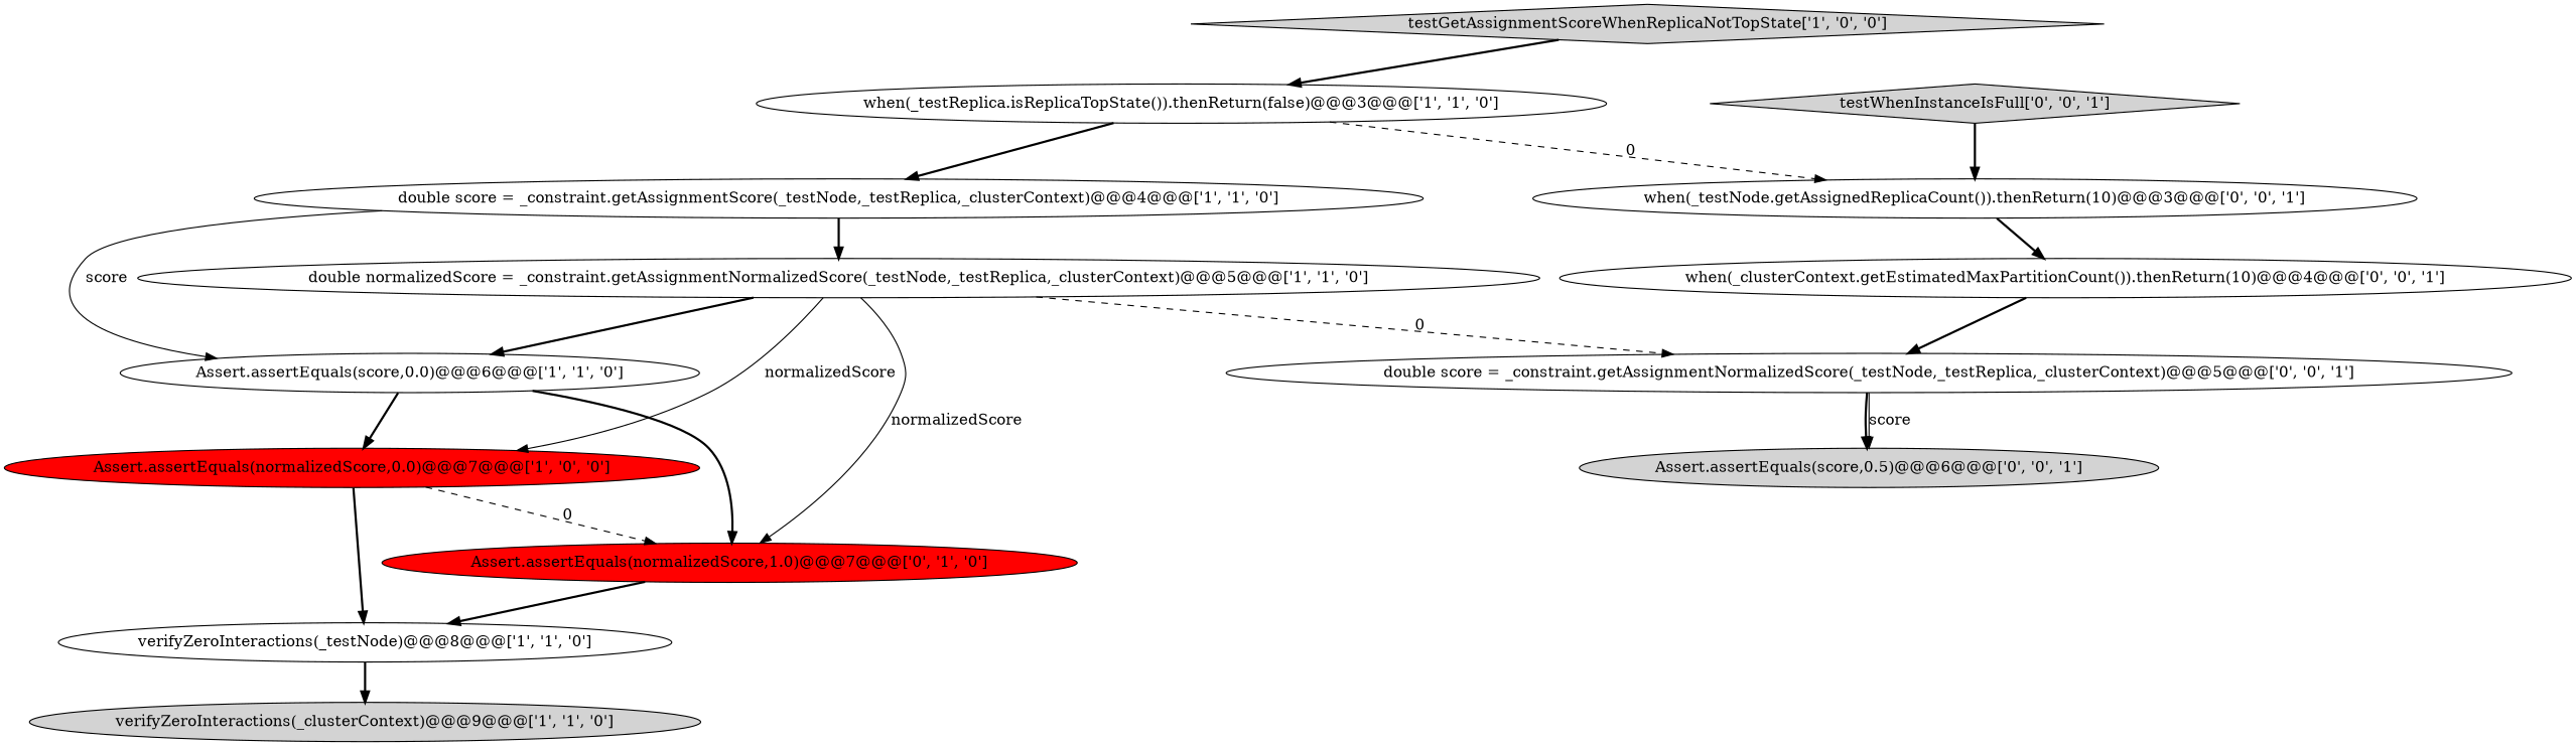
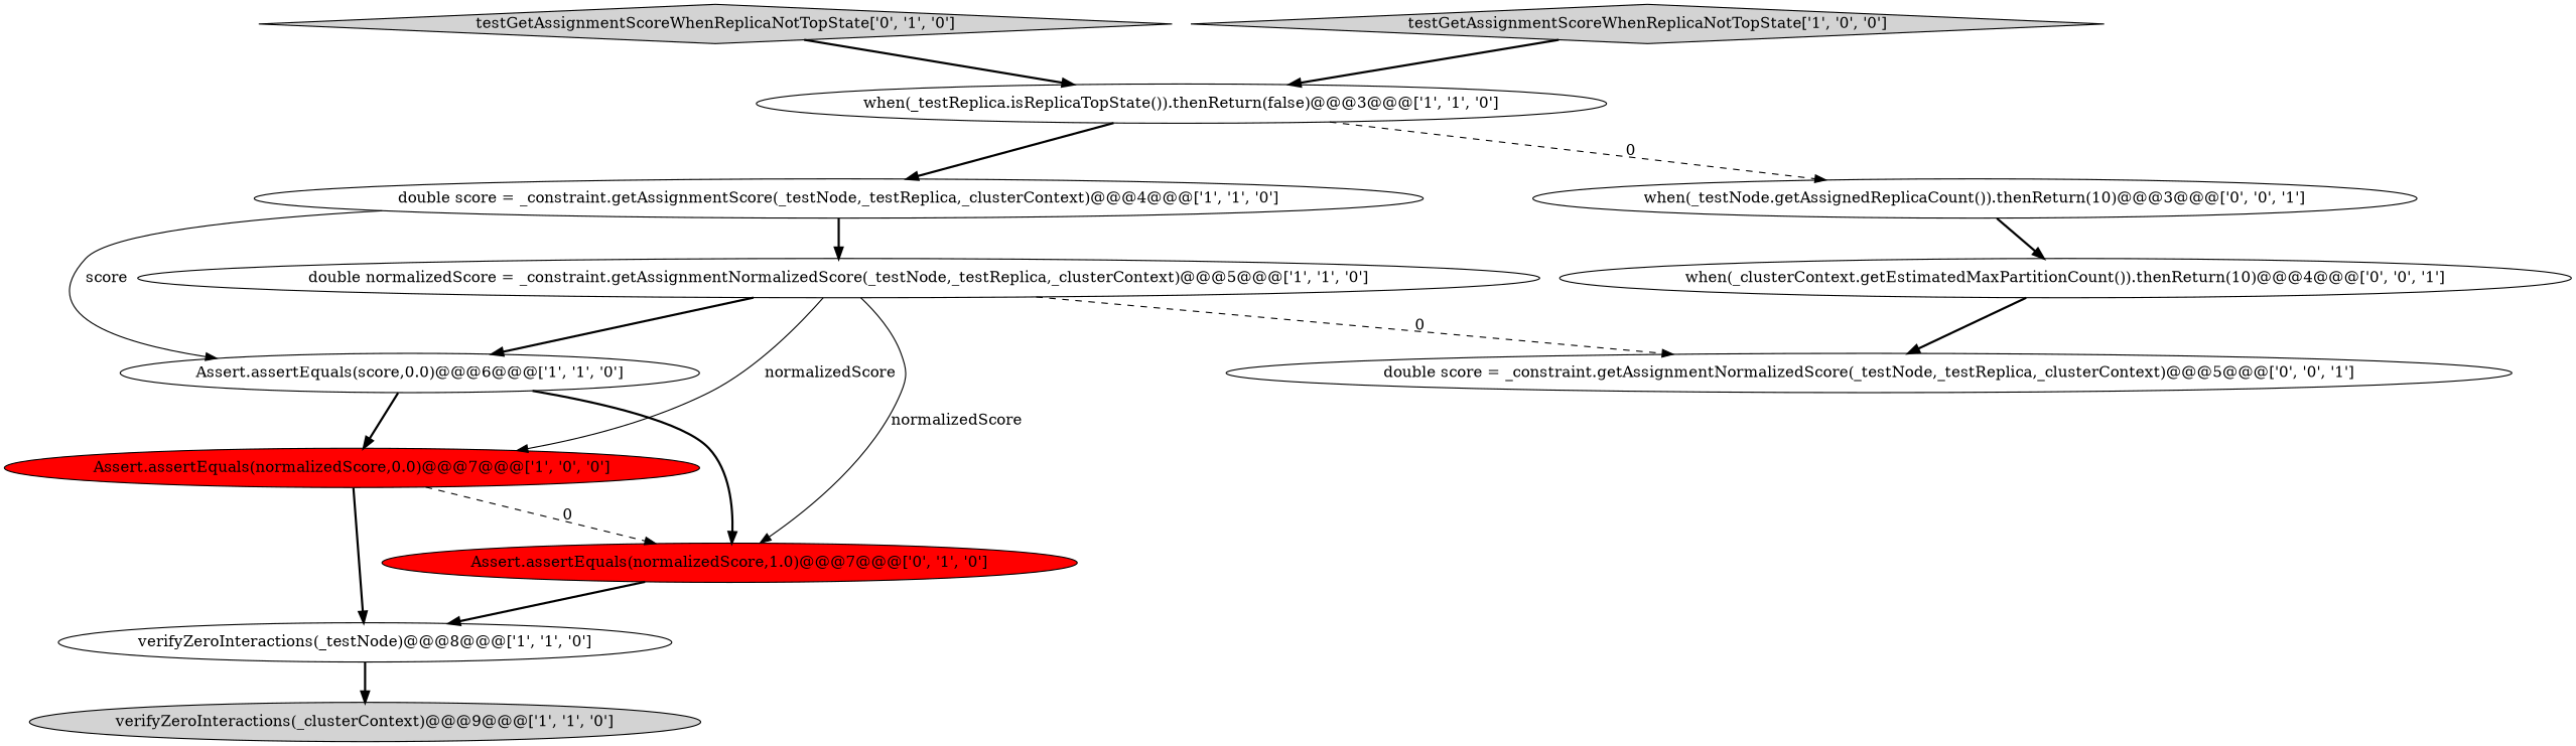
  digraph {
    node [fillcolor=white shape=ellipse style=filled]
    edge [style=bold]
    n1 [fillcolor=red label="Assert.assertEquals(normalizedScore,0.0)@@@7@@@['1', '0', '0']"]
    n2 [label="verifyZeroInteractions(_testNode)@@@8@@@['1', '1', '0']"]
    n3 [fillcolor=red label="Assert.assertEquals(normalizedScore,1.0)@@@7@@@['0', '1', '0']"]
    n4 [fillcolor=lightgray label="verifyZeroInteractions(_clusterContext)@@@9@@@['1', '1', '0']"]
    n5 [label="when(_clusterContext.getEstimatedMaxPartitionCount()).thenReturn(10)@@@4@@@['0', '0', '1']"]
    n6 [label="double score = _constraint.getAssignmentNormalizedScore(_testNode,_testReplica,_clusterContext)@@@5@@@['0', '0', '1']"]
-   n7 [fillcolor=lightgray label="Assert.assertEquals(score,0.5)@@@6@@@['0', '0', '1']"]
-   n8 [fillcolor=lightgray label="testWhenInstanceIsFull['0', '0', '1']" shape=diamond]
    n9 [label="when(_testNode.getAssignedReplicaCount()).thenReturn(10)@@@3@@@['0', '0', '1']"]
    n10 [label="Assert.assertEquals(score,0.0)@@@6@@@['1', '1', '0']"]
    n11 [label="when(_testReplica.isReplicaTopState()).thenReturn(false)@@@3@@@['1', '1', '0']"]
    n12 [label="double score = _constraint.getAssignmentScore(_testNode,_testReplica,_clusterContext)@@@4@@@['1', '1', '0']"]
    n13 [label="double normalizedScore = _constraint.getAssignmentNormalizedScore(_testNode,_testReplica,_clusterContext)@@@5@@@['1', '1', '0']"]
+   n14 [fillcolor=lightgray label="testGetAssignmentScoreWhenReplicaNotTopState['0', '1', '0']" shape=diamond]
    n15 [fillcolor=lightgray label="testGetAssignmentScoreWhenReplicaNotTopState['1', '0', '0']" shape=diamond]
    n1 -> n2
    n1 -> n3 [label=0 style=dashed]
    n2 -> n4
    n3 -> n2
    n5 -> n6
-   n6 -> n7
-   n6 -> n7 [label=score style=solid]
-   n8 -> n9
    n9 -> n5
    n10 -> n1
    n10 -> n3
    n11 -> n9 [label=0 style=dashed]
    n11 -> n12
    n12 -> n10 [label=score style=solid]
    n12 -> n13
    n13 -> n1 [label=normalizedScore style=solid]
    n13 -> n3 [label=normalizedScore style=solid]
    n13 -> n6 [label=0 style=dashed]
    n13 -> n10
+   n14 -> n11
    n15 -> n11
  }
